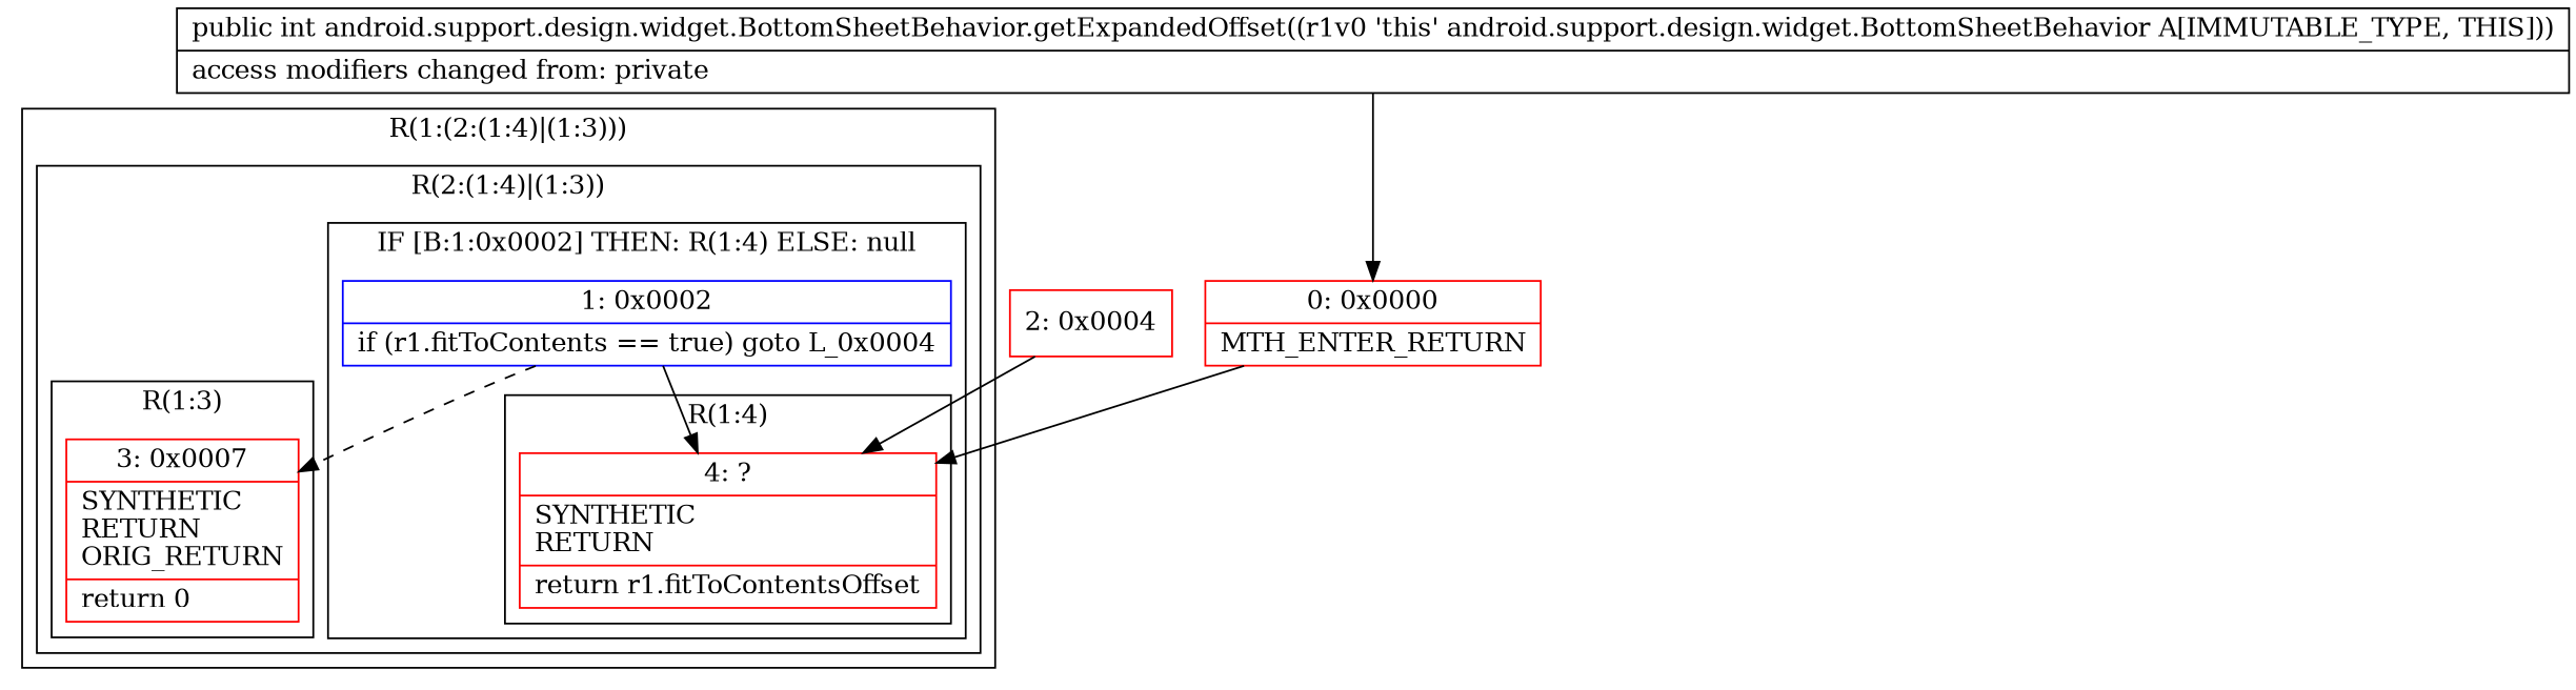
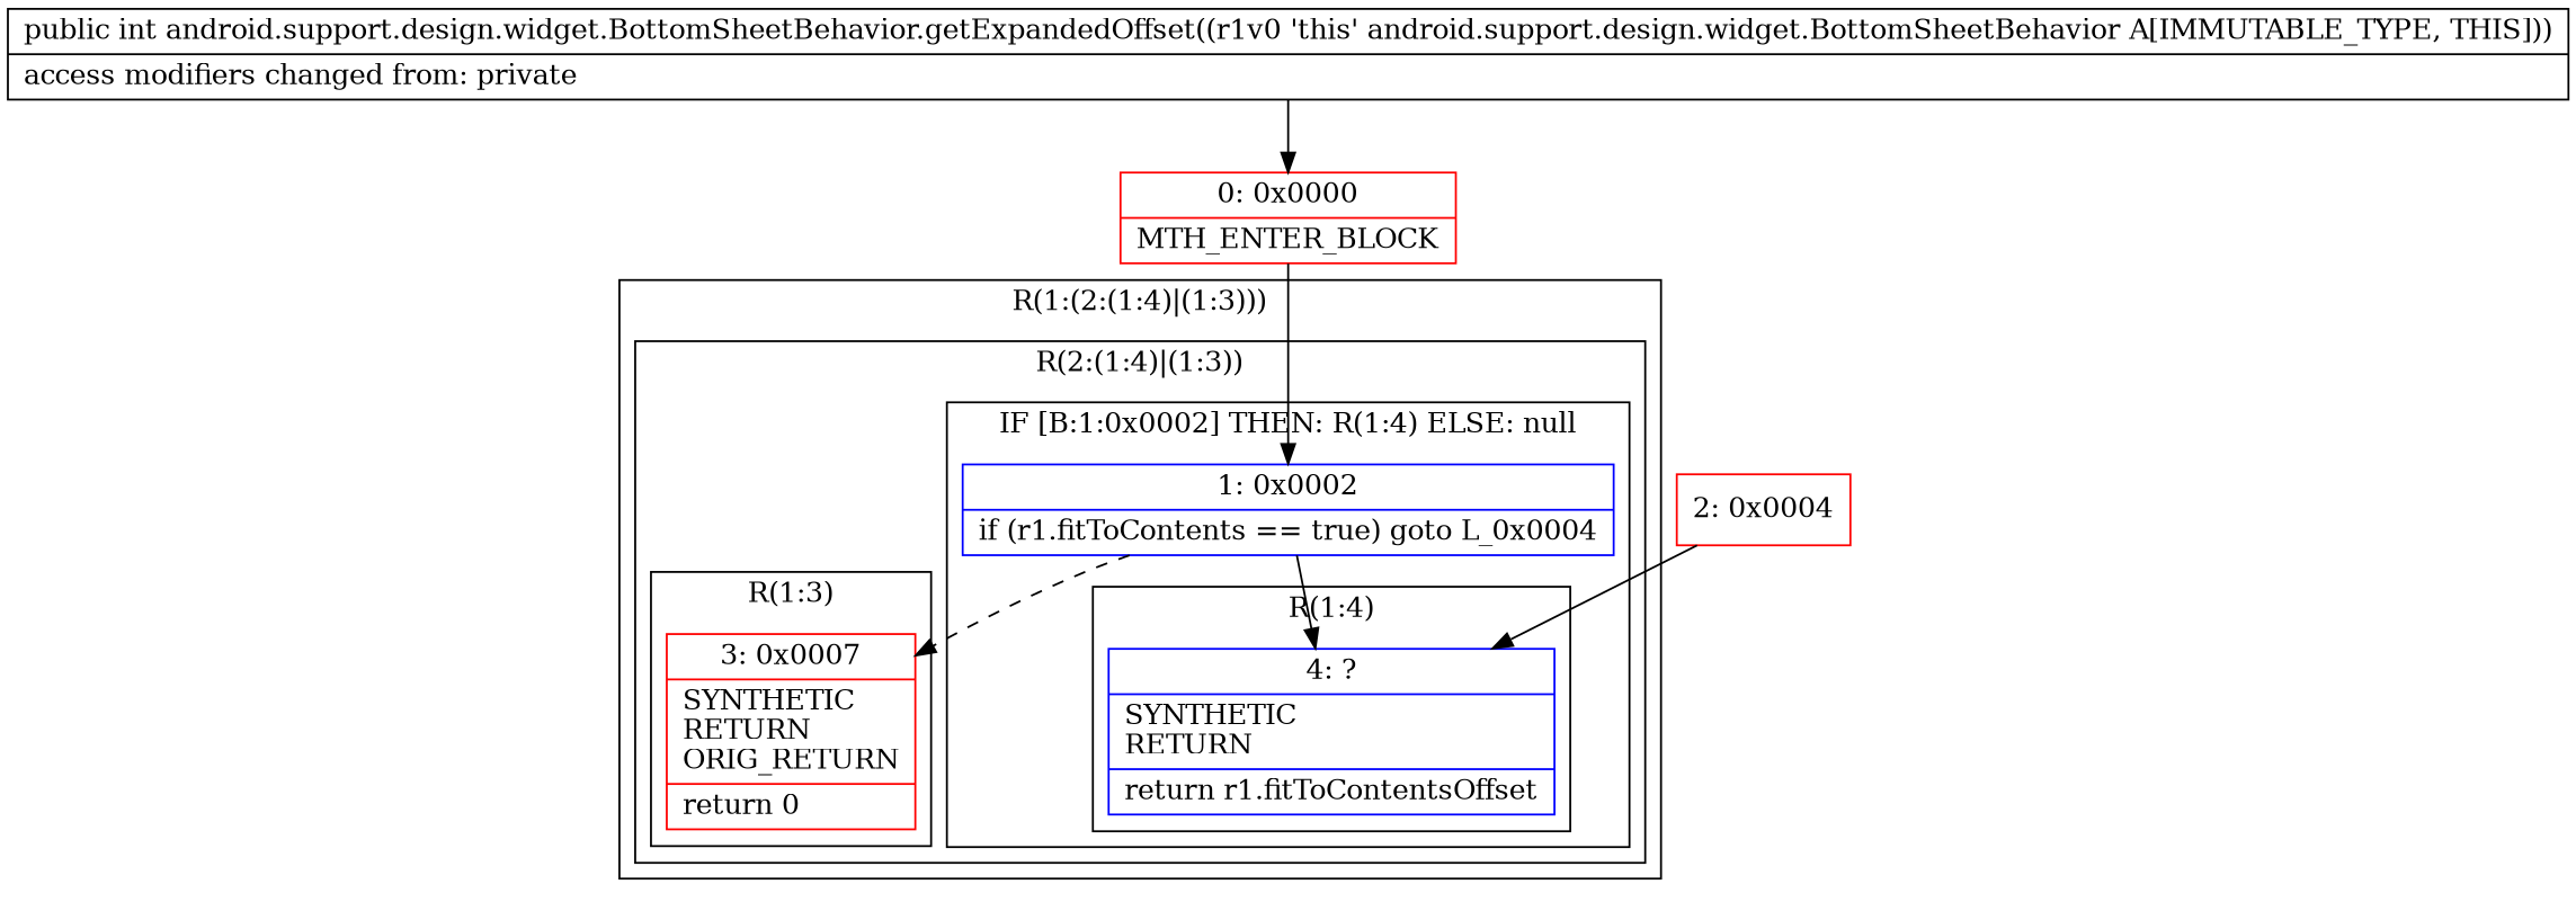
  digraph {
    node [color=red shape=record]
-   n1 [label="{4\:\ ?|SYNTHETIC\lRETURN\l|return r1.fitToContentsOffset\l}"]
+   n1 [color=blue label="{4\:\ ?|SYNTHETIC\lRETURN\l|return r1.fitToContentsOffset\l}"]
    n2 [color=blue label="{1\:\ 0x0002|if (r1.fitToContents == true) goto L_0x0004\l}"]
    n3 [label="{3\:\ 0x0007|SYNTHETIC\lRETURN\lORIG_RETURN\l|return 0\l}"]
    n4 [label="{2\:\ 0x0004}"]
-   n5 [label="{0\:\ 0x0000|MTH_ENTER_RETURN\l}"]
+   n5 [label="{0\:\ 0x0000|MTH_ENTER_BLOCK\l}"]
    n6 [label="{public int android.support.design.widget.BottomSheetBehavior.getExpandedOffset((r1v0 'this' android.support.design.widget.BottomSheetBehavior A[IMMUTABLE_TYPE, THIS]))  | access modifiers changed from: private\l}" color=""]
    subgraph cluster_1 {
      label="R(1:(2:(1:4)|(1:3)))"
      subgraph cluster_2 {
        label="R(2:(1:4)|(1:3))"
        subgraph cluster_3 {
          label="IF [B:1:0x0002] THEN: R(1:4) ELSE: null"
          n2
          subgraph cluster_4 {
            label="R(1:4)"
            n1
          }
        }
        subgraph cluster_5 {
          label="R(1:3)"
          n3
        }
      }
    }
    n2 -> n1
    n2 -> n3 [style=dashed]
    n4 -> n1
-   n5 -> n1
+   n5 -> n2
    n6 -> n5
  }
